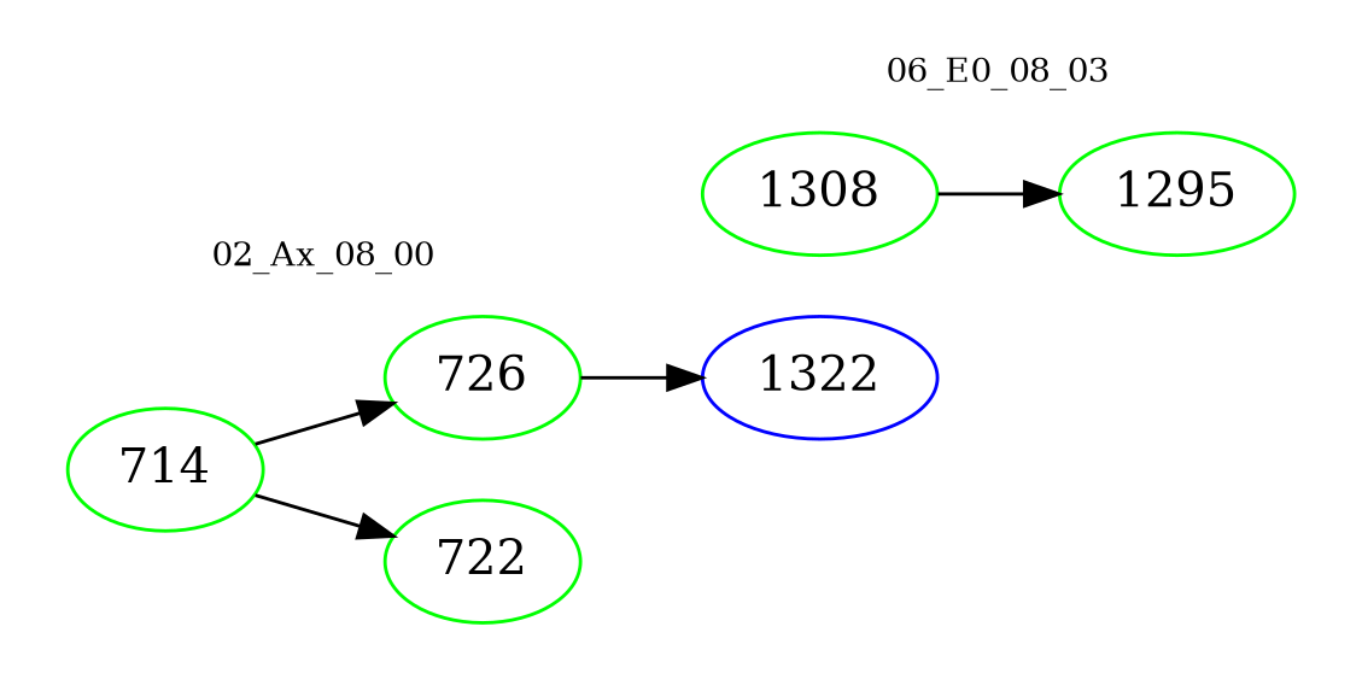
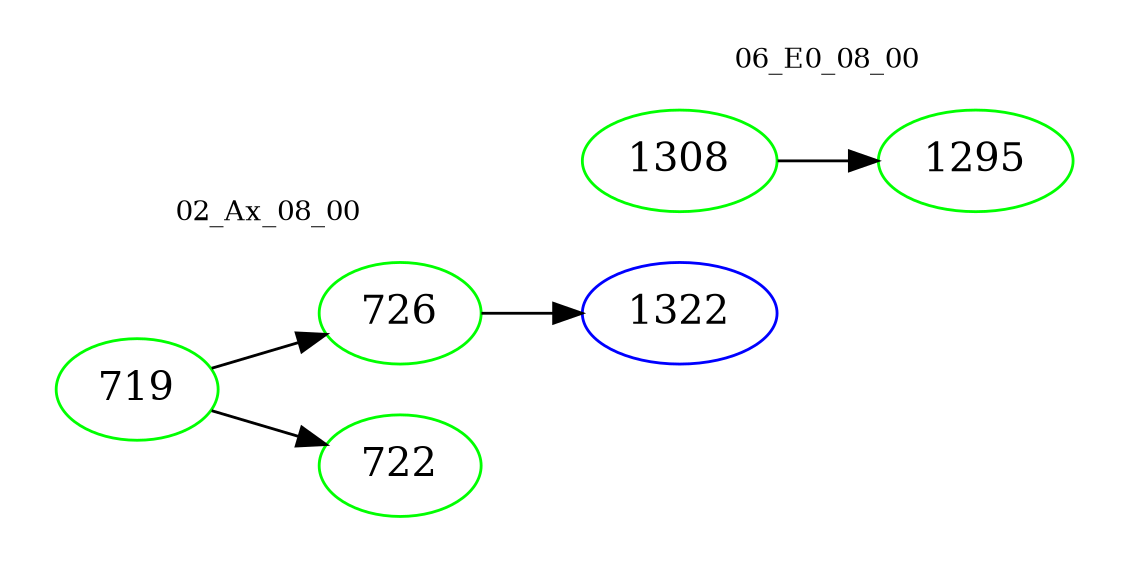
  digraph {
    rankdir=LR
    node [color=green]
    edge [color=black]
-   n1 [label=714]
+   n1 [label=719]
    n2 [label=722]
    n3 [label=726]
    n4 [label=1308]
    n5 [label=1295]
    n6 [color=blue label=1322]
    subgraph cluster_1 {
      color=white
      fontsize=10
      label="02_Ax_08_00"
      n1
      n2
      n3
    }
    subgraph cluster_2 {
      color=white
      fontsize=10
-     label="06_E0_08_03"
+     label="06_E0_08_00"
      n4
      n5
      n6
    }
    n1 -> n2
    n1 -> n3
    n3 -> n6
    n4 -> n5
  }
